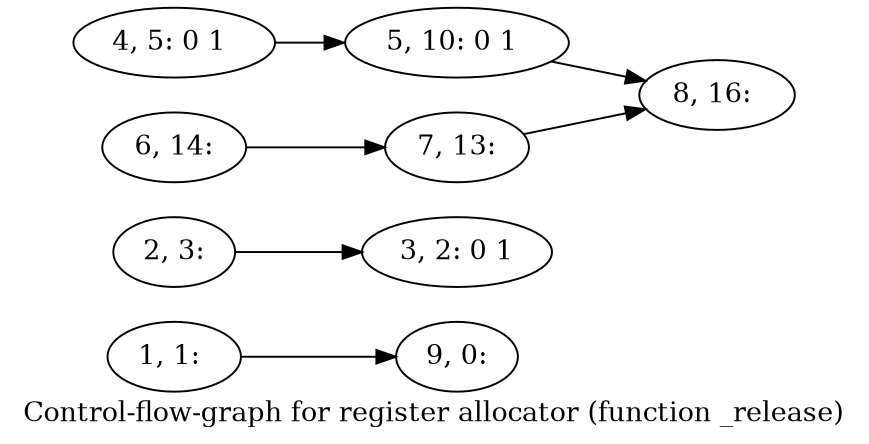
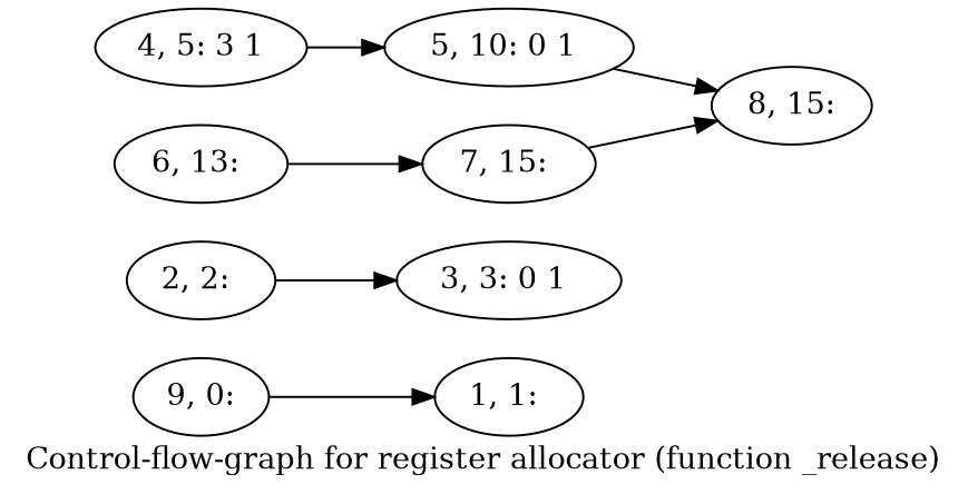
  digraph {
    label="Control-flow-graph for register allocator (function _release)"
    rankdir=LR
    n1 [label="9, 0:"]
    n2 [label="1, 1: "]
-   n3 [label="2, 3:"]
-   n4 [label="3, 2: 0 1"]
-   n5 [label="4, 5: 0 1 "]
+   n3 [label="2, 2: "]
+   n4 [label="3, 3: 0 1 "]
+   n5 [label="4, 5: 3 1"]
    n6 [label="5, 10: 0 1 "]
-   n7 [label="8, 16: "]
-   n8 [label="6, 14:"]
-   n9 [label="7, 13:"]
-   n2 -> n1
+   n7 [label="8, 15:"]
+   n8 [label="6, 13: "]
+   n9 [label="7, 15: "]
+   n1 -> n2
    n3 -> n4
    n5 -> n6
    n6 -> n7
    n8 -> n9
    n9 -> n7
  }
